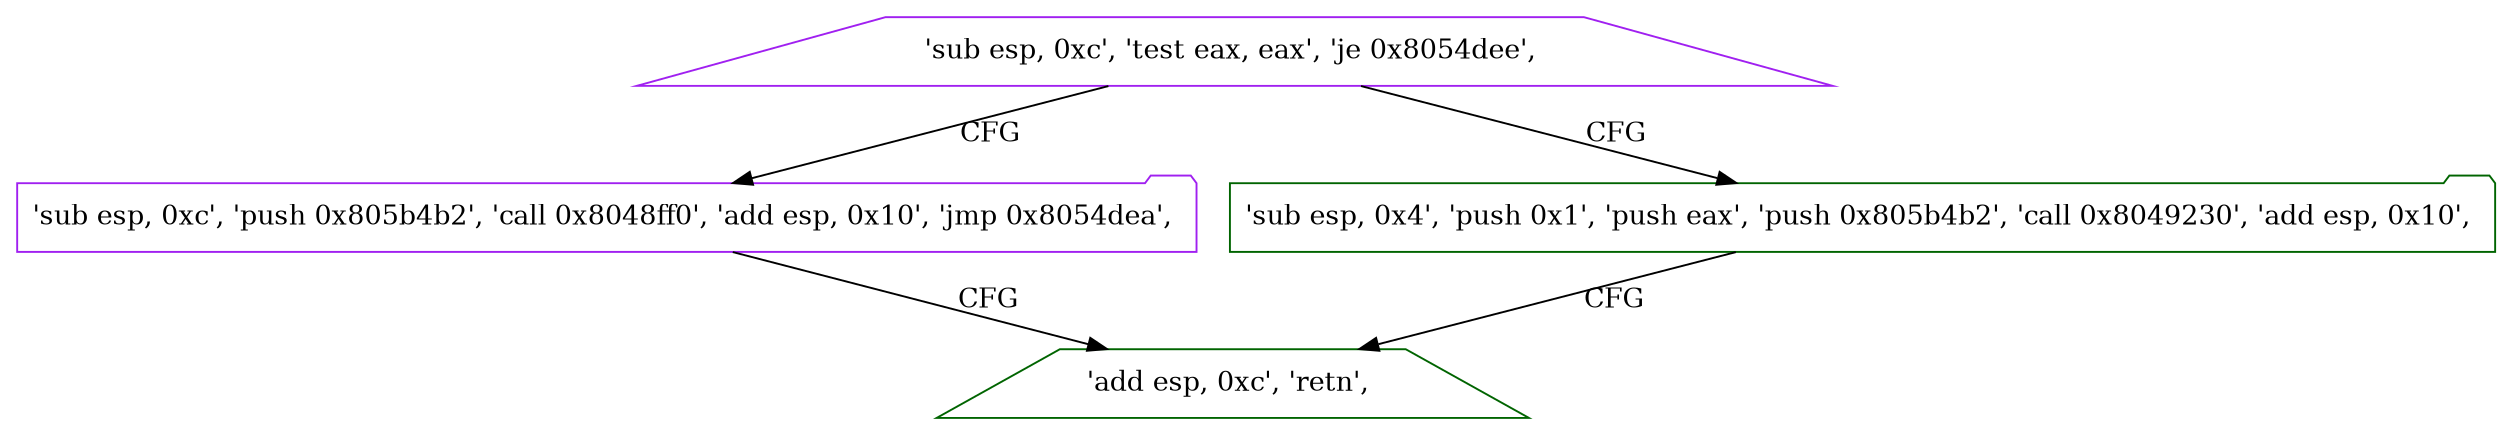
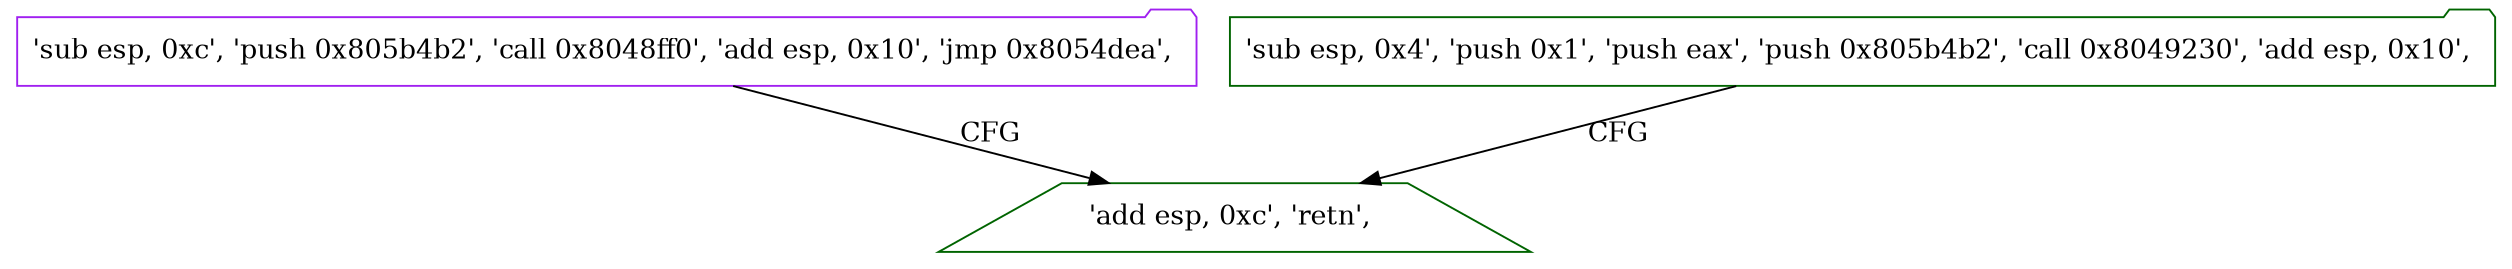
  digraph {
    node [color=purple shape=trapezium]
-   n1 [label="'sub esp, 0xc', 'test eax, eax', 'je 0x8054dee', "]
    n2 [label="'sub esp, 0xc', 'push 0x805b4b2', 'call 0x8048ff0', 'add esp, 0x10', 'jmp 0x8054dea', " shape=folder]
    n3 [label="'sub esp, 0x4', 'push 0x1', 'push eax', 'push 0x805b4b2', 'call 0x8049230', 'add esp, 0x10', " color=darkgreen shape=folder]
    n4 [label="'add esp, 0xc', 'retn', " color=darkgreen]
-   n1 -> n2 [label=CFG]
-   n1 -> n3 [label=CFG]
    n2 -> n4 [label=CFG]
    n3 -> n4 [label=CFG]
  }
